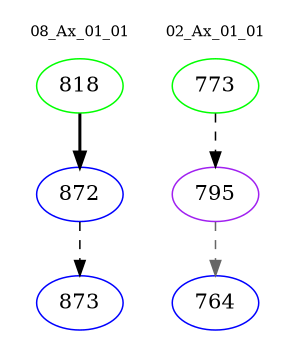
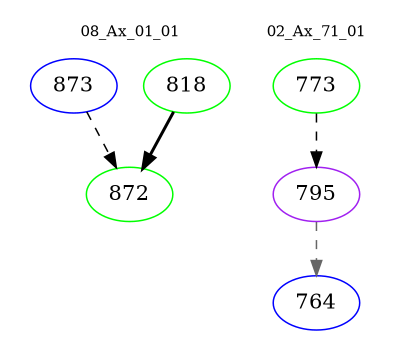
  digraph {
    node [color=blue]
    edge [color=black style=dashed]
    n1 [color=green label=818]
-   n2 [label=872]
+   n2 [color=green label=872]
    n3 [label=873]
    n4 [color=green label=773]
    n5 [color=purple label=795]
    n6 [label=764]
    subgraph cluster_1 {
      color=white
      fontsize=10
      label="08_Ax_01_01"
      n1
      n2
      n3
    }
    subgraph cluster_2 {
      color=white
      fontsize=10
-     label="02_Ax_01_01"
+     label="02_Ax_71_01"
      n4
      n5
      n6
    }
    n1 -> n2 [style=bold]
-   n2 -> n3
+   n3 -> n2
    n4 -> n5
    n5 -> n6 [color=gray40]
  }
